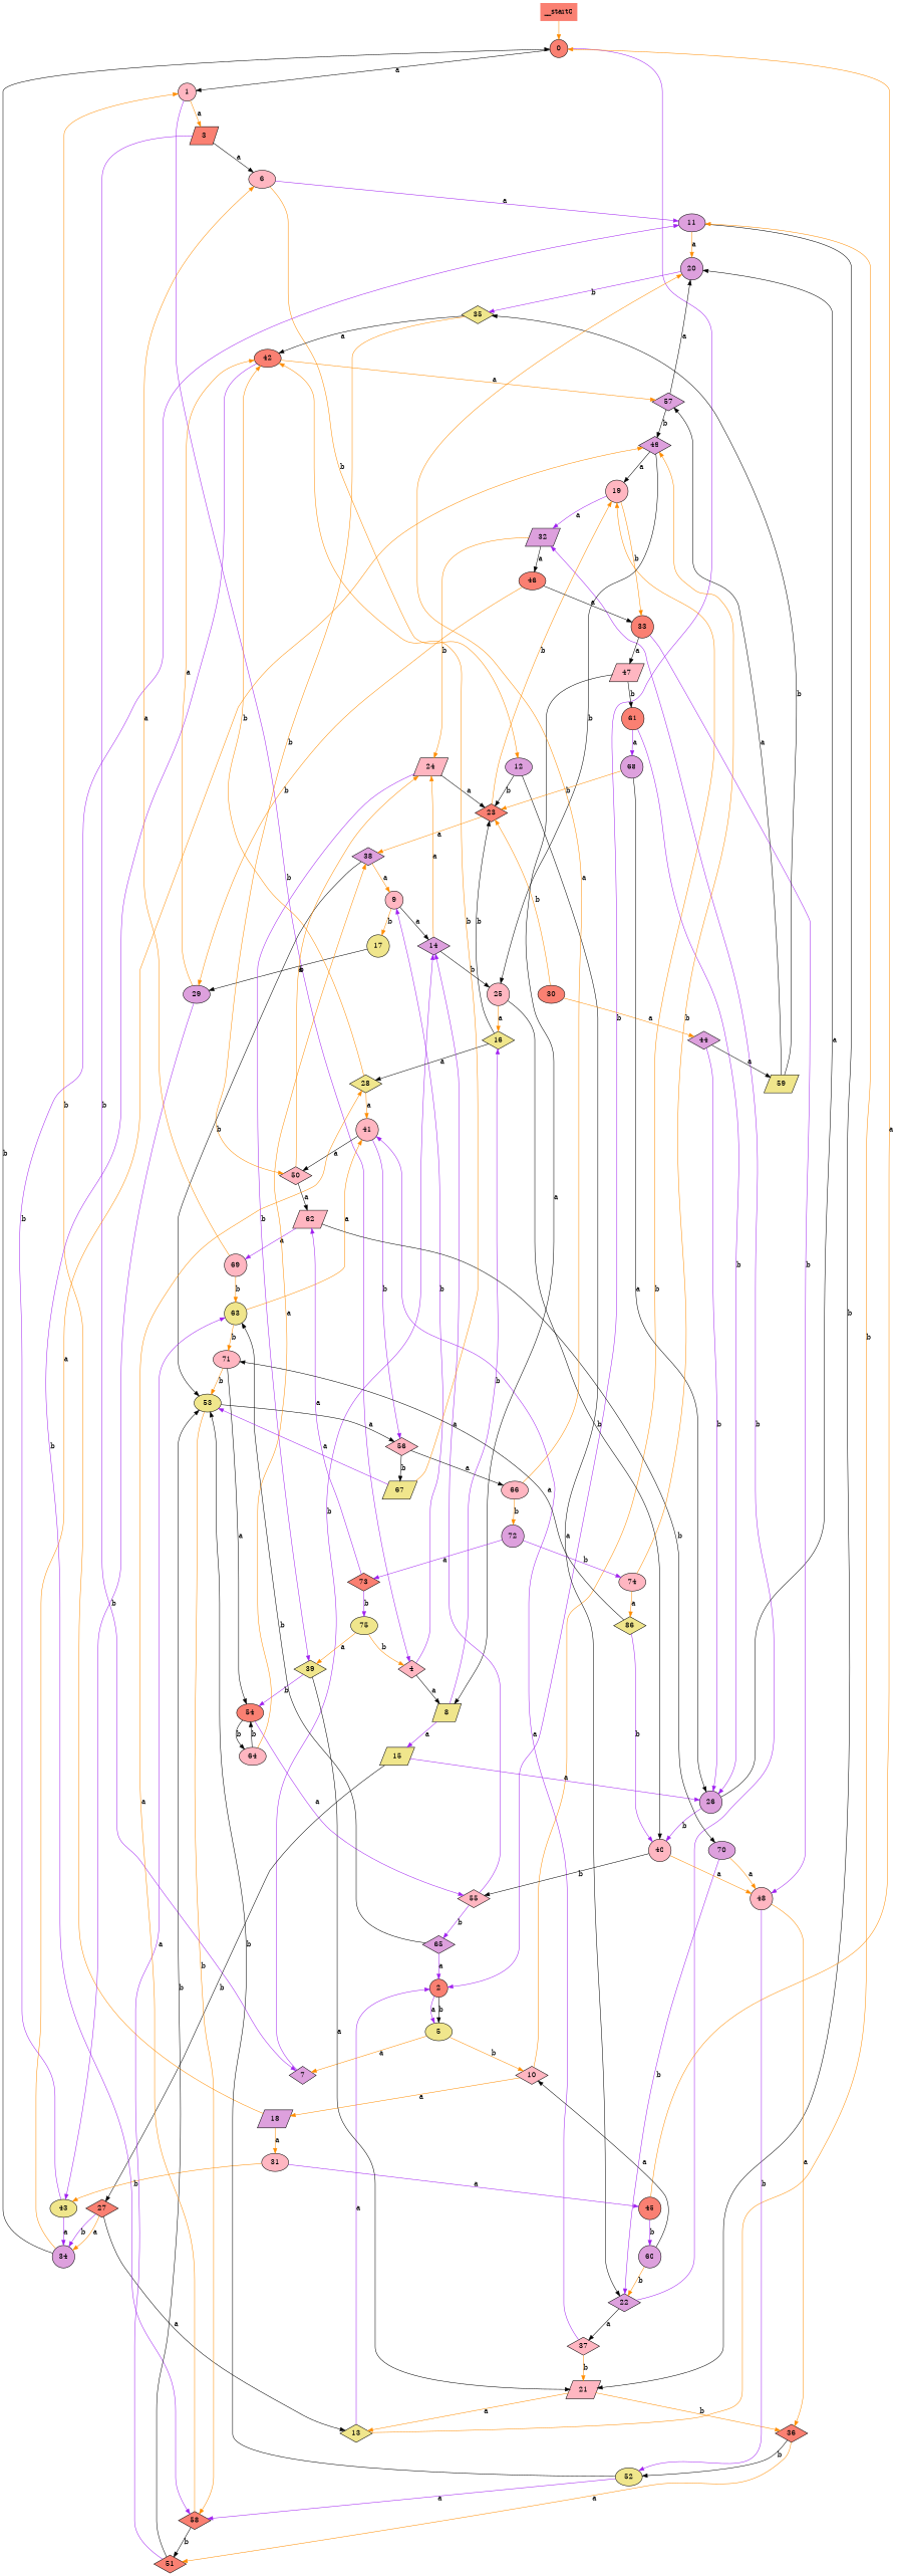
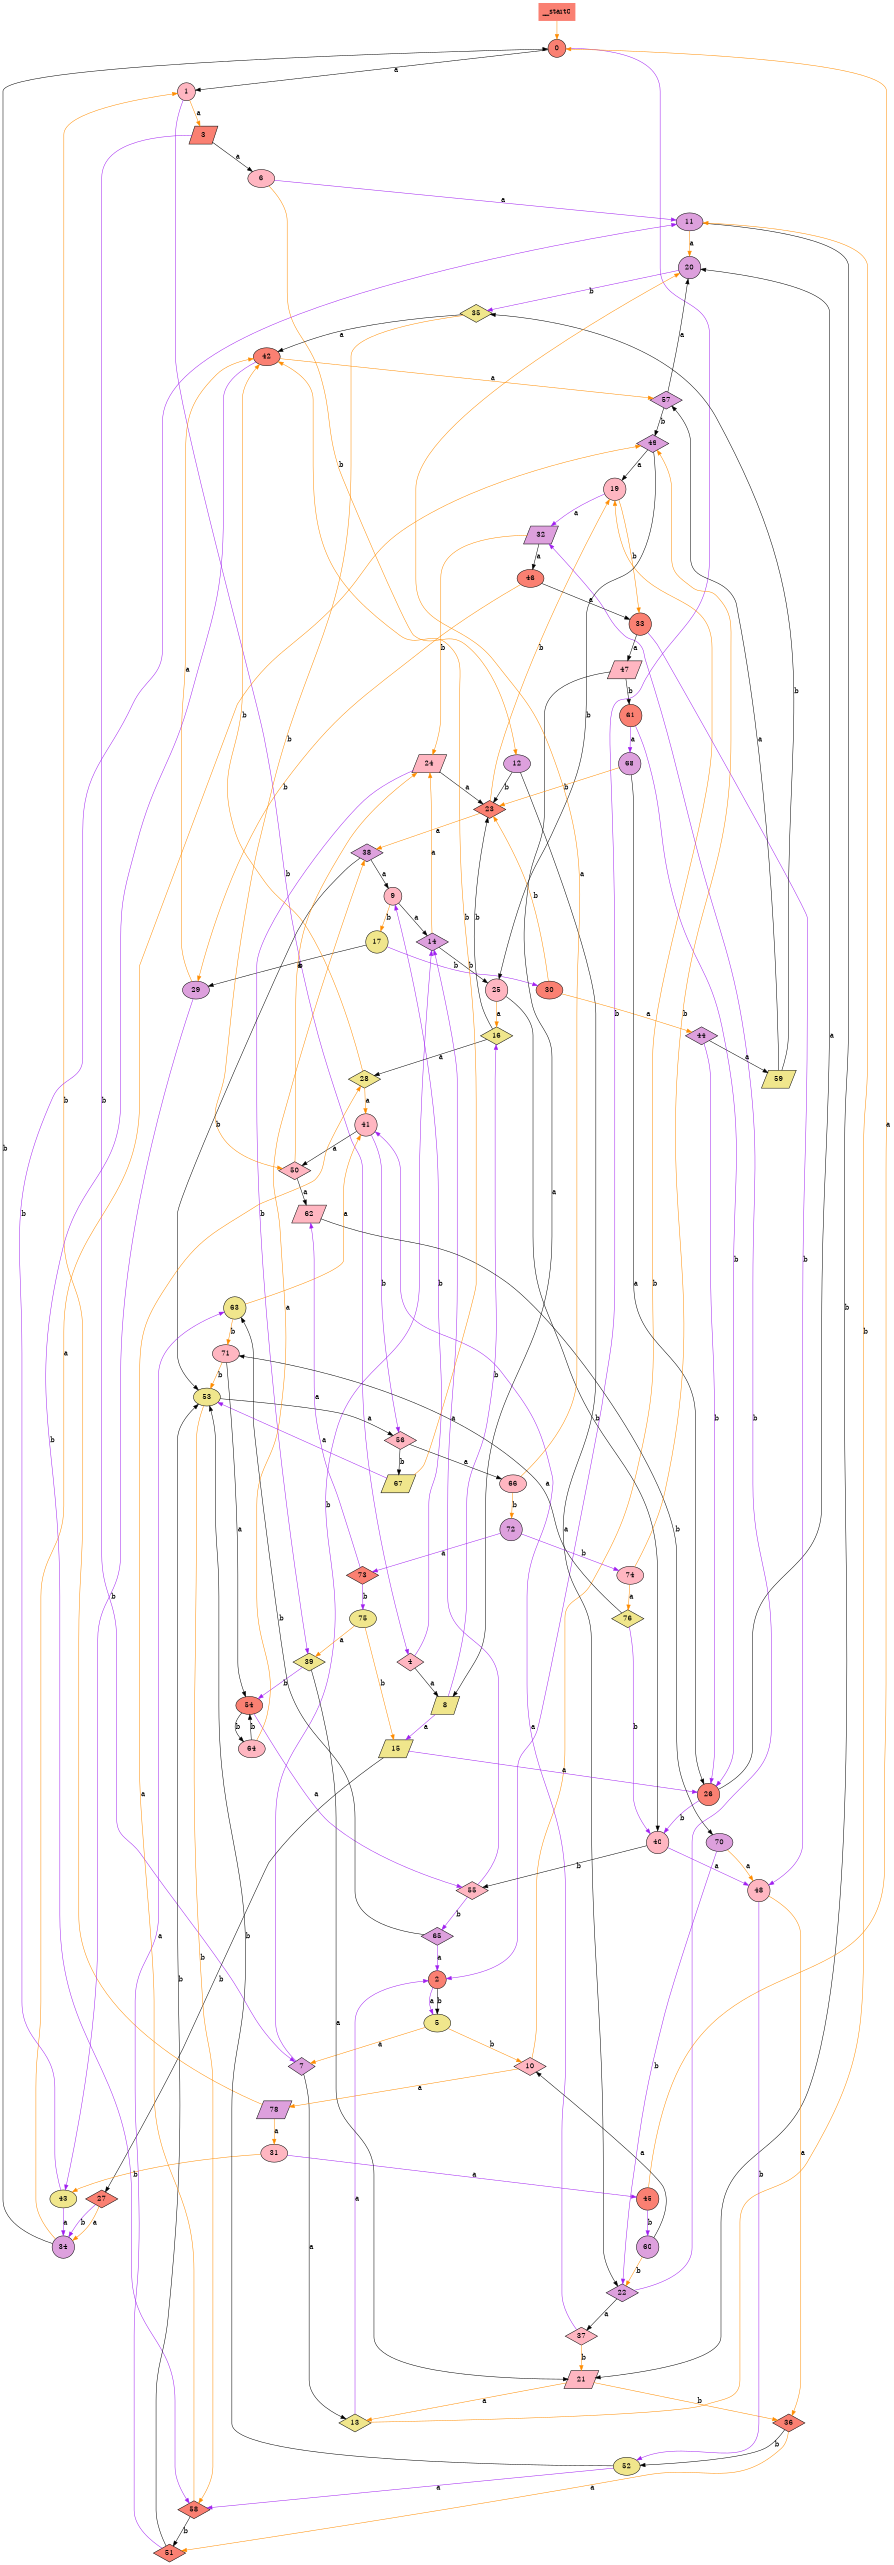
  digraph {
    node [fillcolor=lightpink shape=diamond style=filled]
    edge [color=darkorange]
    __start0 [fillcolor=salmon shape=none]
    0 [fillcolor=salmon shape=circle]
    1 [shape=circle]
    2 [fillcolor=salmon shape=circle]
    3 [fillcolor=salmon shape=parallelogram]
    4
    5 [fillcolor=khaki shape=ellipse]
    6 [shape=ellipse]
    7 [fillcolor=plum]
    8 [fillcolor=khaki shape=parallelogram]
    9 [shape=circle]
    10
    11 [fillcolor=plum shape=ellipse]
    12 [fillcolor=plum shape=ellipse]
    13 [fillcolor=khaki]
    14 [fillcolor=plum]
    15 [fillcolor=khaki shape=parallelogram]
    16 [fillcolor=khaki]
    17 [fillcolor=khaki shape=circle]
-   18 [fillcolor=plum shape=parallelogram]
+   18 [fillcolor=plum shape=parallelogram label=78]
    19 [shape=circle]
    20 [fillcolor=plum shape=circle]
    21 [shape=parallelogram]
    22 [fillcolor=plum]
    23 [fillcolor=salmon]
    24 [shape=parallelogram]
    25 [shape=circle]
-   26 [fillcolor=plum shape=circle]
+   26 [fillcolor=salmon shape=circle]
    27 [fillcolor=salmon]
    28 [fillcolor=khaki]
    29 [fillcolor=plum shape=ellipse]
    30 [fillcolor=salmon shape=ellipse]
    31 [shape=ellipse]
    32 [fillcolor=plum shape=parallelogram]
    33 [fillcolor=salmon shape=circle]
    35 [fillcolor=khaki]
    36 [fillcolor=salmon]
    37
    38 [fillcolor=plum]
    39 [fillcolor=khaki]
    40 [shape=circle]
    34 [fillcolor=plum shape=circle]
    41 [shape=circle]
    42 [fillcolor=salmon shape=ellipse]
    43 [fillcolor=khaki shape=ellipse]
    44 [fillcolor=plum]
    45 [fillcolor=salmon shape=circle]
    46 [fillcolor=salmon shape=ellipse]
    47 [shape=parallelogram]
    48 [shape=circle]
    49 [fillcolor=plum]
    50
    51 [fillcolor=salmon]
    52 [fillcolor=khaki shape=ellipse]
    53 [fillcolor=khaki shape=ellipse]
    54 [fillcolor=salmon shape=ellipse]
    55
    56
    57 [fillcolor=plum]
    58 [fillcolor=salmon]
    59 [fillcolor=khaki shape=parallelogram]
    60 [fillcolor=plum shape=circle]
    61 [fillcolor=salmon shape=circle]
    62 [shape=parallelogram]
    63 [fillcolor=khaki shape=circle]
    64 [shape=ellipse]
    65 [fillcolor=plum]
    66 [shape=ellipse]
    67 [fillcolor=khaki shape=parallelogram]
    68 [fillcolor=plum shape=circle]
-   69 [shape=circle]
    70 [fillcolor=plum shape=ellipse]
    71 [shape=ellipse]
    72 [fillcolor=plum shape=circle]
    73 [fillcolor=salmon]
    74 [shape=ellipse]
    75 [fillcolor=khaki shape=ellipse]
-   76 [fillcolor=khaki label=86]
+   76 [fillcolor=khaki]
    __start0 -> 0
    0 -> 1 [color=black label=a]
    0 -> 2 [color=purple label=b]
    1 -> 3 [label=a]
    1 -> 4 [color=purple label=b]
    2 -> 5 [color=purple label=a]
    2 -> 5 [color=black label=b]
    3 -> 6 [color=black label=a]
    3 -> 7 [color=purple label=b]
    4 -> 8 [color=black label=a]
    4 -> 9 [color=purple label=b]
    5 -> 7 [label=a]
    5 -> 10 [label=b]
    6 -> 11 [color=purple label=a]
    6 -> 12 [label=b]
-   27 -> 13 [color=black label=a]
+   7 -> 13 [color=black label=a]
    7 -> 14 [color=purple label=b]
    8 -> 15 [color=purple label=a]
    8 -> 16 [color=purple label=b]
    9 -> 14 [color=black label=a]
    9 -> 17 [label=b]
    10 -> 18 [label=a]
    10 -> 19 [label=b]
    11 -> 20 [label=a]
    11 -> 21 [color=black label=b]
    12 -> 22 [color=black label=a]
    12 -> 23 [color=black label=b]
    13 -> 2 [color=purple label=a]
    13 -> 11 [label=b]
    14 -> 24 [label=a]
    14 -> 25 [color=black label=b]
    15 -> 26 [color=purple label=a]
    15 -> 27 [color=black label=b]
    16 -> 23 [color=black label=b]
    16 -> 28 [color=black label=a]
    17 -> 29 [color=black label=a]
+   17 -> 30 [color=purple label=b]
    18 -> 1 [label=b]
    18 -> 31 [label=a]
    19 -> 32 [color=purple label=a]
    19 -> 33 [label=b]
    20 -> 35 [color=purple label=b]
    21 -> 13 [label=a]
    21 -> 36 [label=b]
    22 -> 32 [color=purple label=b]
    22 -> 37 [color=black label=a]
    23 -> 19 [label=b]
    23 -> 38 [label=a]
    24 -> 23 [color=black label=a]
    24 -> 39 [color=purple label=b]
    25 -> 16 [label=a]
    25 -> 40 [color=black label=b]
    26 -> 20 [color=black label=a]
    26 -> 40 [color=purple label=b]
    27 -> 34 [label=a]
    27 -> 34 [color=purple label=b]
    28 -> 41 [label=a]
    28 -> 42 [label=b]
    29 -> 42 [label=a]
    29 -> 43 [color=purple label=b]
    30 -> 23 [label=b]
    30 -> 44 [label=a]
    31 -> 43 [label=b]
    31 -> 45 [color=purple label=a]
    32 -> 24 [label=b]
    32 -> 46 [color=black label=a]
    33 -> 47 [color=black label=a]
    33 -> 48 [color=purple label=b]
    35 -> 42 [color=black label=a]
    35 -> 50 [label=b]
    36 -> 51 [label=a]
    36 -> 52 [color=black label=b]
    37 -> 21 [label=b]
    37 -> 41 [color=purple label=a]
-   38 -> 9 [label=a]
+   38 -> 9 [color=black label=a]
    38 -> 53 [color=black label=b]
    39 -> 21 [color=black label=a]
    39 -> 54 [color=purple label=b]
-   40 -> 48 [label=a]
+   40 -> 48 [color=purple label=a]
    40 -> 55 [color=black label=b]
    34 -> 0 [color=black label=b]
    34 -> 49 [label=a]
    41 -> 50 [color=black label=a]
    41 -> 56 [color=purple label=b]
    42 -> 57 [label=a]
    42 -> 58 [color=purple label=b]
    43 -> 11 [color=purple label=b]
    43 -> 34 [color=purple label=a]
    44 -> 26 [color=purple label=b]
    44 -> 59 [color=black label=a]
    45 -> 0 [label=a]
    45 -> 60 [color=purple label=b]
    46 -> 29 [label=b]
    46 -> 33 [color=black label=a]
    47 -> 8 [color=black label=a]
    47 -> 61 [color=black label=b]
    48 -> 36 [label=a]
    48 -> 52 [color=purple label=b]
    49 -> 19 [color=black label=a]
    49 -> 25 [color=black label=b]
    50 -> 24 [label=b]
    50 -> 62 [color=black label=a]
    51 -> 53 [color=black label=b]
    51 -> 63 [color=purple label=a]
    52 -> 53 [color=black label=b]
    52 -> 58 [color=purple label=a]
    53 -> 56 [color=black label=a]
    53 -> 58 [label=b]
    54 -> 55 [color=purple label=a]
    54 -> 64 [color=black label=b]
    55 -> 14 [color=purple label=a]
    55 -> 65 [color=purple label=b]
    56 -> 66 [color=black label=a]
    56 -> 67 [color=black label=b]
    57 -> 20 [color=black label=a]
    57 -> 49 [color=black label=b]
    58 -> 28 [label=a]
    58 -> 51 [color=black label=b]
    59 -> 35 [color=black label=b]
    59 -> 57 [color=black label=a]
    60 -> 10 [color=black label=a]
    60 -> 22 [label=b]
    61 -> 26 [color=purple label=b]
    61 -> 68 [color=purple label=a]
-   62 -> 69 [color=purple label=a]
    62 -> 70 [color=black label=b]
    63 -> 41 [label=a]
    63 -> 71 [label=b]
    64 -> 38 [label=a]
    64 -> 54 [color=black label=b]
    65 -> 2 [color=purple label=a]
    65 -> 63 [color=black label=b]
    66 -> 20 [label=a]
    66 -> 72 [label=b]
    67 -> 42 [label=b]
    67 -> 53 [color=purple label=a]
    68 -> 23 [label=b]
    68 -> 26 [color=black label=a]
-   69 -> 6 [label=a]
-   69 -> 63 [label=b]
    70 -> 22 [color=purple label=b]
    70 -> 48 [label=a]
    71 -> 53 [label=b]
    71 -> 54 [color=black label=a]
    72 -> 73 [color=purple label=a]
    72 -> 74 [color=purple label=b]
    73 -> 62 [color=purple label=a]
    73 -> 75 [color=purple label=b]
    74 -> 49 [label=b]
    74 -> 76 [label=a]
-   75 -> 4 [label=b]
+   75 -> 15 [label=b]
    75 -> 39 [label=a]
    76 -> 40 [color=purple label=b]
    76 -> 71 [color=black label=a]
  }
